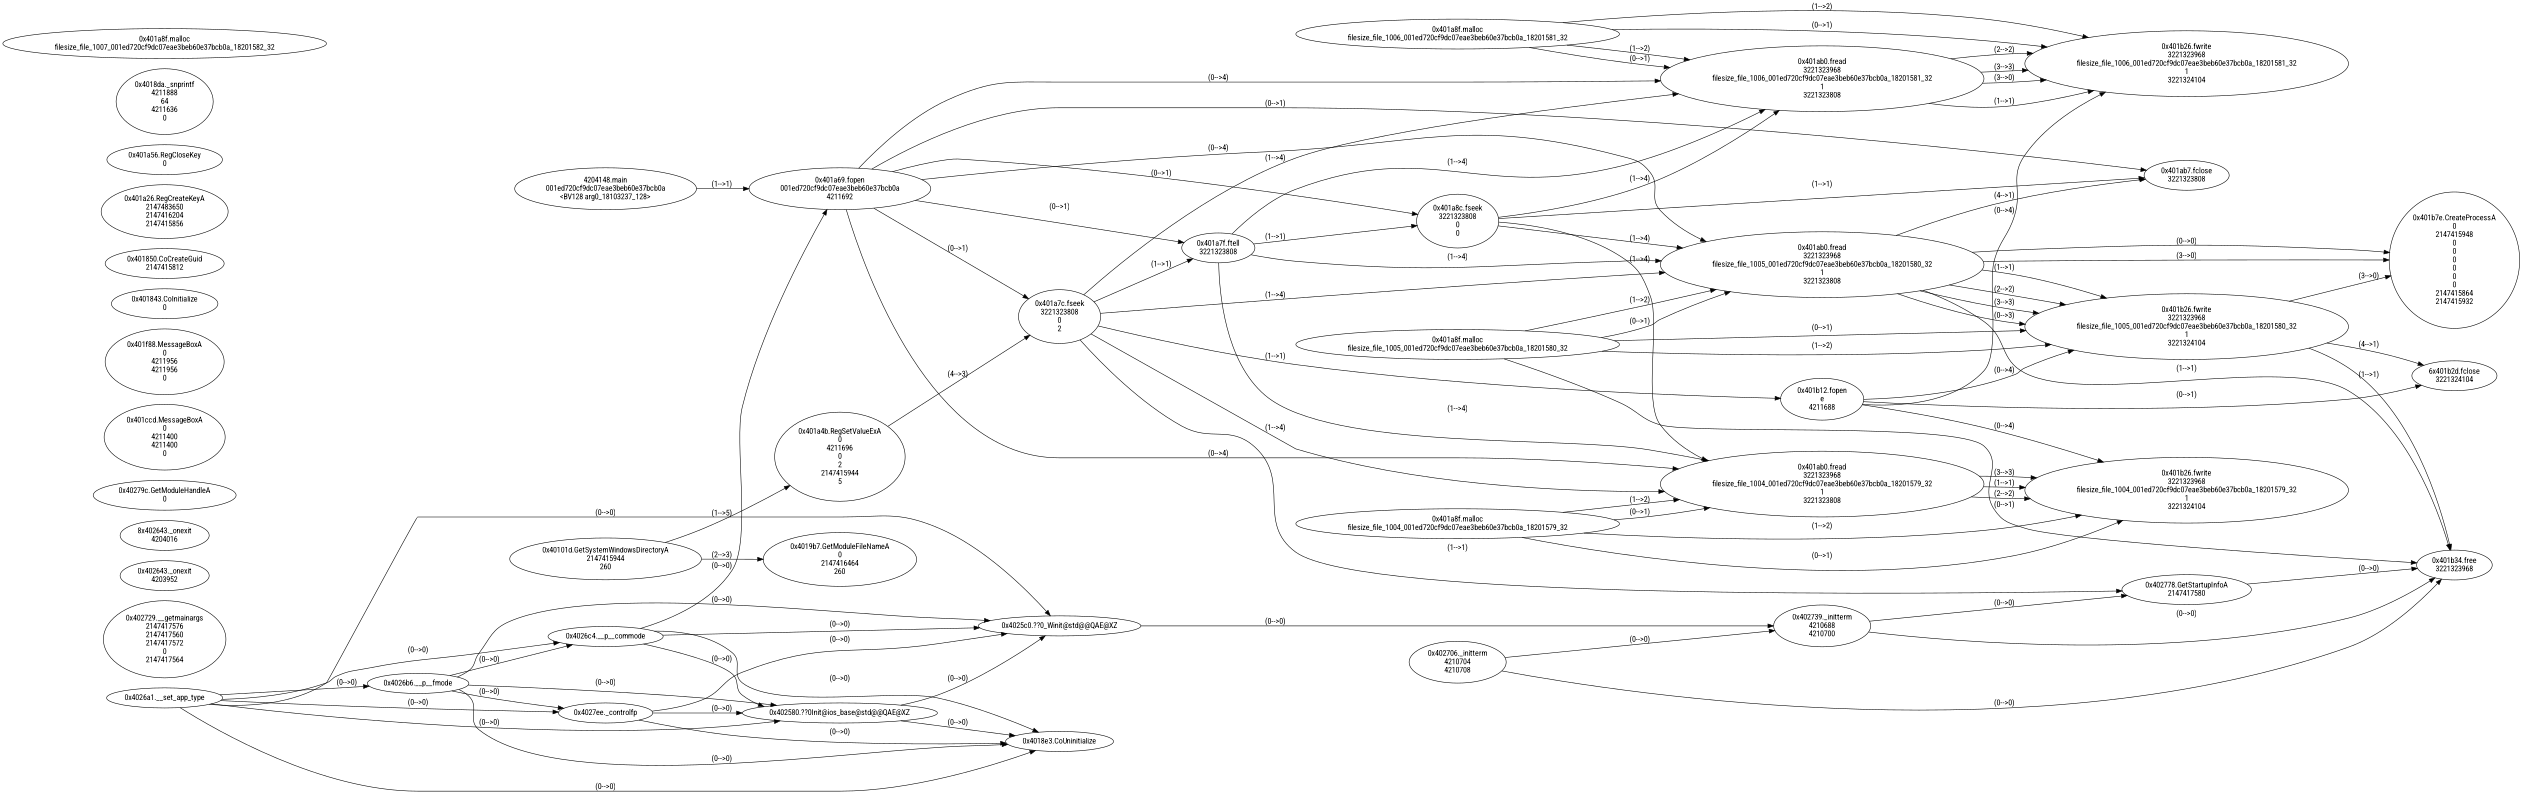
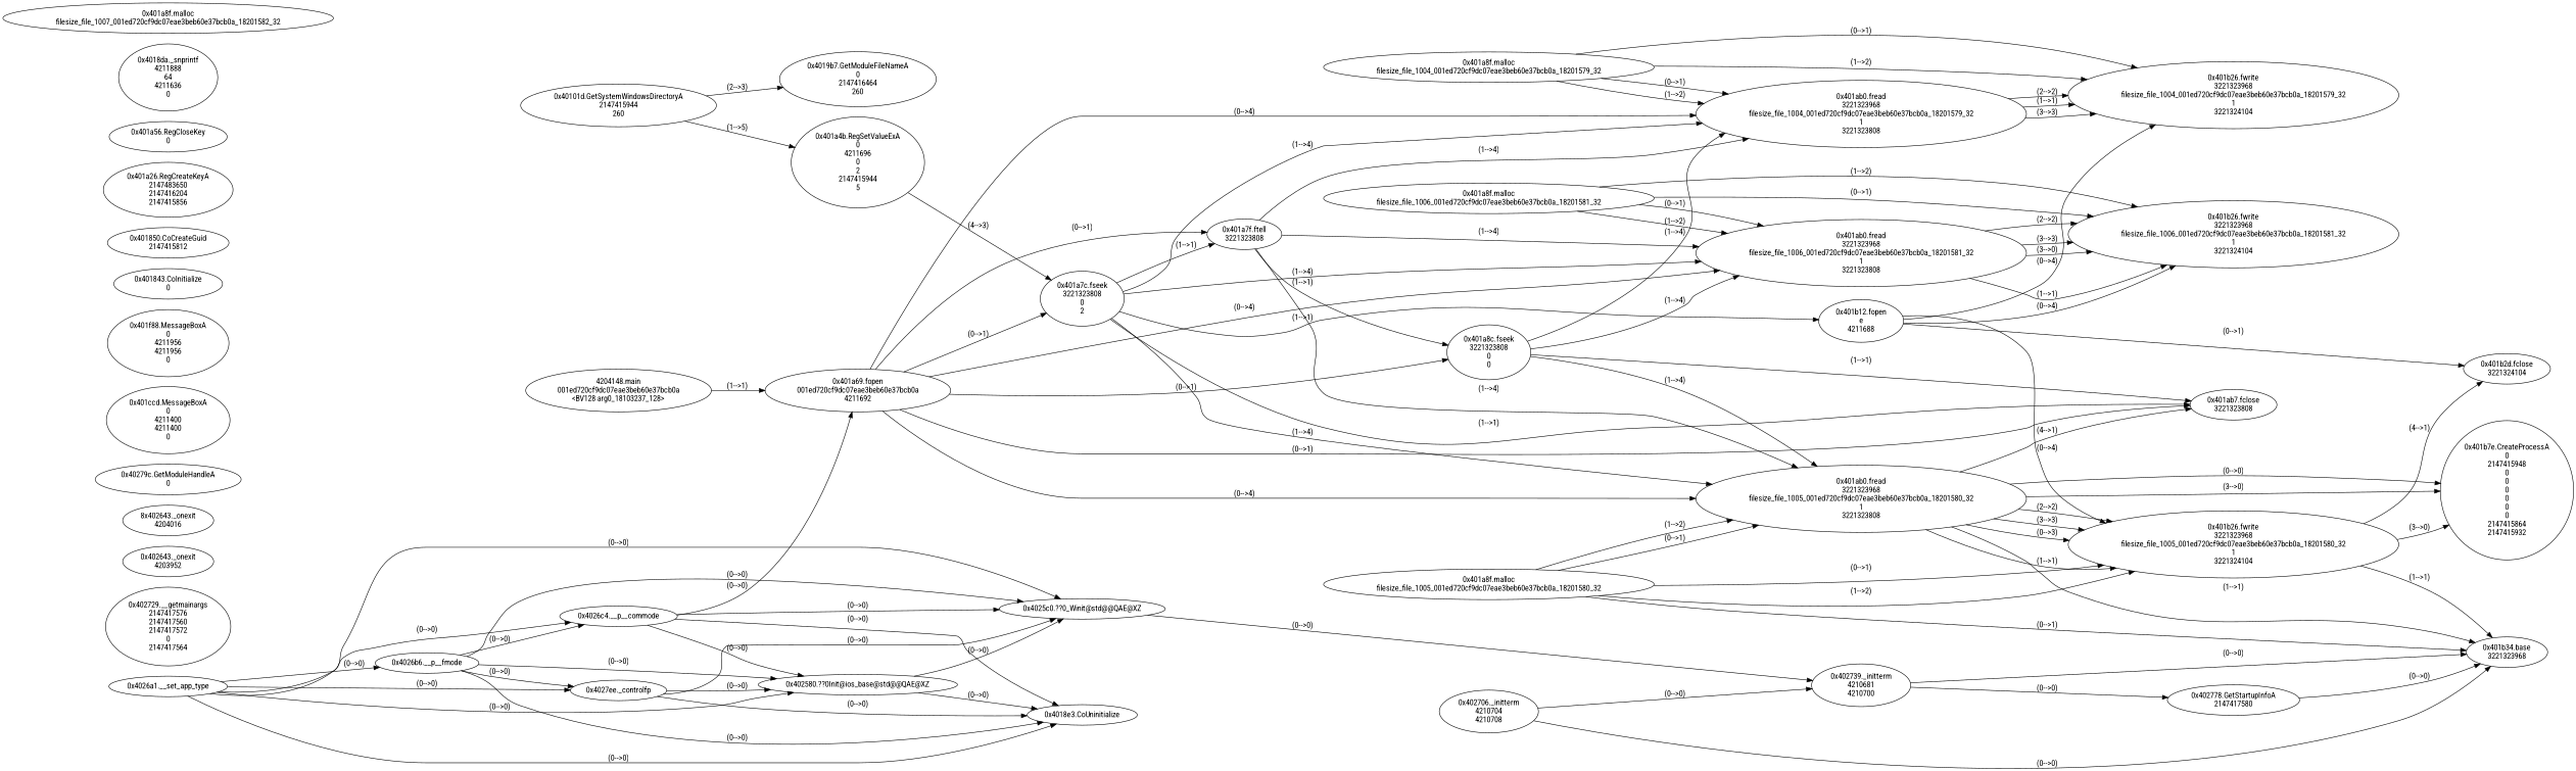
  digraph {
    fontname="Roboto Condensed"
    rankdir=LR
    node [fontname="Roboto Condensed"]
    edge [fontname="Roboto Condensed"]
    n1 [label="4204148.main\n001ed720cf9dc07eae3beb60e37bcb0a\n<BV128 arg0_18103237_128>"]
    n2 [label="0x401a69.fopen\n001ed720cf9dc07eae3beb60e37bcb0a\n4211692"]
    n3 [label="0x401a7c.fseek\n3221323808\n0\n2"]
    n4 [label="0x401a7f.ftell\n3221323808"]
    n5 [label="0x401a8c.fseek\n3221323808\n0\n0"]
    n6 [label="0x401ab0.fread\n3221323968\nfilesize_file_1005_001ed720cf9dc07eae3beb60e37bcb0a_18201580_32\n1\n3221323808"]
    n7 [label="0x401ab7.fclose\n3221323808"]
    n8 [label="0x401ab0.fread\n3221323968\nfilesize_file_1006_001ed720cf9dc07eae3beb60e37bcb0a_18201581_32\n1\n3221323808"]
    n9 [label="0x401ab0.fread\n3221323968\nfilesize_file_1004_001ed720cf9dc07eae3beb60e37bcb0a_18201579_32\n1\n3221323808"]
    n10 [label="0x4026a1.__set_app_type\n"]
    n11 [label="0x4026b6.__p__fmode\n"]
    n12 [label="0x4026c4.__p__commode\n"]
    n13 [label="0x4027ee._controlfp\n"]
    n14 [label="0x402580.??0Init@ios_base@std@@QAE@XZ\n"]
    n15 [label="0x4025c0.??0_Winit@std@@QAE@XZ\n"]
    n16 [label="0x4018e3.CoUninitialize\n"]
-   n17 [label="0x402739._initterm\n4210688\n4210700"]
+   n17 [label="0x402739._initterm\n4210681\n4210700"]
    n18 [label="0x402706._initterm\n4210704\n4210708"]
-   n19 [label="0x401b34.free\n3221323968"]
+   n19 [label="0x401b34.base\n3221323968"]
    n20 [label="0x402778.GetStartupInfoA\n2147417580"]
    n21 [label="0x402729.__getmainargs\n2147417576\n2147417560\n2147417572\n0\n2147417564"]
    n22 [label="0x402643._onexit\n4203952"]
    n23 [label="8x402643._onexit\n4204016"]
    n24 [label="0x40279c.GetModuleHandleA\n0"]
    n25 [label="0x401ccd.MessageBoxA\n0\n4211400\n4211400\n0"]
    n26 [label="0x401f88.MessageBoxA\n0\n4211956\n4211956\n0"]
    n27 [label="0x401843.CoInitialize\n0"]
    n28 [label="0x401850.CoCreateGuid\n2147415812"]
    n29 [label="0x40101d.GetSystemWindowsDirectoryA\n2147415944\n260"]
    n30 [label="0x4019b7.GetModuleFileNameA\n0\n2147416464\n260"]
    n31 [label="0x401a4b.RegSetValueExA\n0\n4211696\n0\n2\n2147415944\n5"]
    n32 [label="0x401a26.RegCreateKeyA\n2147483650\n2147416204\n2147415856"]
    n33 [label="0x401b12.fopen\ne\n4211688"]
    n34 [label="0x401a56.RegCloseKey\n0"]
    n35 [label="0x401b26.fwrite\n3221323968\nfilesize_file_1005_001ed720cf9dc07eae3beb60e37bcb0a_18201580_32\n1\n3221324104"]
    n36 [label="0x401b7e.CreateProcessA\n0\n2147415948\n0\n0\n0\n0\n0\n0\n2147415864\n2147415932"]
    n37 [label="0x401b26.fwrite\n3221323968\nfilesize_file_1006_001ed720cf9dc07eae3beb60e37bcb0a_18201581_32\n1\n3221324104"]
    n38 [label="0x401b26.fwrite\n3221323968\nfilesize_file_1004_001ed720cf9dc07eae3beb60e37bcb0a_18201579_32\n1\n3221324104"]
    n39 [label="0x401a8f.malloc\nfilesize_file_1005_001ed720cf9dc07eae3beb60e37bcb0a_18201580_32"]
-   n40 [label="6x401b2d.fclose\n3221324104"]
+   n40 [label="0x401b2d.fclose\n3221324104"]
    n41 [label="0x4018da._snprintf\n4211888\n64\n4211636\n0"]
    n42 [label="0x401a8f.malloc\nfilesize_file_1006_001ed720cf9dc07eae3beb60e37bcb0a_18201581_32"]
    n43 [label="0x401a8f.malloc\nfilesize_file_1004_001ed720cf9dc07eae3beb60e37bcb0a_18201579_32"]
    n44 [label="0x401a8f.malloc\nfilesize_file_1007_001ed720cf9dc07eae3beb60e37bcb0a_18201582_32"]
    n1 -> n2 [label="(1-->1)"]
    n2 -> n3 [label="(0-->1)"]
    n2 -> n4 [label="(0-->1)"]
    n2 -> n5 [label="(0-->1)"]
    n2 -> n6 [label="(0-->4)"]
    n2 -> n7 [label="(0-->1)"]
    n2 -> n8 [label="(0-->4)"]
    n2 -> n9 [label="(0-->4)"]
    n3 -> n4 [label="(1-->1)"]
    n3 -> n6 [label="(1-->4)"]
-   n3 -> n20 [label="(1-->1)"]
+   n3 -> n7 [label="(1-->1)"]
    n3 -> n8 [label="(1-->4)"]
    n3 -> n9 [label="(1-->4)"]
    n3 -> n33 [label="(1-->1)"]
    n4 -> n5 [label="(1-->1)"]
    n4 -> n6 [label="(1-->4)"]
    n4 -> n8 [label="(1-->4)"]
    n4 -> n9 [label="(1-->4)"]
    n5 -> n6 [label="(1-->4)"]
    n5 -> n7 [label="(1-->1)"]
    n5 -> n8 [label="(1-->4)"]
    n5 -> n9 [label="(1-->4)"]
    n6 -> n7 [label="(4-->1)"]
    n6 -> n19 [label="(1-->1)"]
    n6 -> n35 [label="(1-->1)"]
    n6 -> n35 [label="(2-->2)"]
    n6 -> n35 [label="(3-->3)"]
    n6 -> n35 [label="(0-->3)"]
    n6 -> n36 [label="(3-->0)"]
    n6 -> n36 [label="(0-->0)"]
    n8 -> n37 [label="(1-->1)"]
    n8 -> n37 [label="(2-->2)"]
    n8 -> n37 [label="(3-->3)"]
    n8 -> n37 [label="(3-->0)"]
    n9 -> n38 [label="(1-->1)"]
    n9 -> n38 [label="(2-->2)"]
    n9 -> n38 [label="(3-->3)"]
    n10 -> n11 [label="(0-->0)"]
    n10 -> n12 [label="(0-->0)"]
    n10 -> n13 [label="(0-->0)"]
    n10 -> n14 [label="(0-->0)"]
    n10 -> n15 [label="(0-->0)"]
    n10 -> n16 [label="(0-->0)"]
    n11 -> n12 [label="(0-->0)"]
    n11 -> n13 [label="(0-->0)"]
    n11 -> n14 [label="(0-->0)"]
    n11 -> n15 [label="(0-->0)"]
    n11 -> n16 [label="(0-->0)"]
    n12 -> n2 [label="(0-->0)"]
    n12 -> n14 [label="(0-->0)"]
    n12 -> n15 [label="(0-->0)"]
    n12 -> n16 [label="(0-->0)"]
    n13 -> n14 [label="(0-->0)"]
    n13 -> n15 [label="(0-->0)"]
    n13 -> n16 [label="(0-->0)"]
    n14 -> n15 [label="(0-->0)"]
    n14 -> n16 [label="(0-->0)"]
    n15 -> n17 [label="(0-->0)"]
    n17 -> n19 [label="(0-->0)"]
    n17 -> n20 [label="(0-->0)"]
    n18 -> n17 [label="(0-->0)"]
    n18 -> n19 [label="(0-->0)"]
    n20 -> n19 [label="(0-->0)"]
    n29 -> n30 [label="(2-->3)"]
    n29 -> n31 [label="(1-->5)"]
    n31 -> n3 [label="(4-->3)"]
    n33 -> n35 [label="(0-->4)"]
    n33 -> n37 [label="(0-->4)"]
    n33 -> n38 [label="(0-->4)"]
    n33 -> n40 [label="(0-->1)"]
    n35 -> n19 [label="(1-->1)"]
    n35 -> n36 [label="(3-->0)"]
    n35 -> n40 [label="(4-->1)"]
    n39 -> n6 [label="(0-->1)"]
    n39 -> n6 [label="(1-->2)"]
    n39 -> n19 [label="(0-->1)"]
    n39 -> n35 [label="(0-->1)"]
    n39 -> n35 [label="(1-->2)"]
    n42 -> n8 [label="(0-->1)"]
    n42 -> n8 [label="(1-->2)"]
    n42 -> n37 [label="(0-->1)"]
    n42 -> n37 [label="(1-->2)"]
    n43 -> n9 [label="(0-->1)"]
    n43 -> n9 [label="(1-->2)"]
    n43 -> n38 [label="(0-->1)"]
    n43 -> n38 [label="(1-->2)"]
  }
